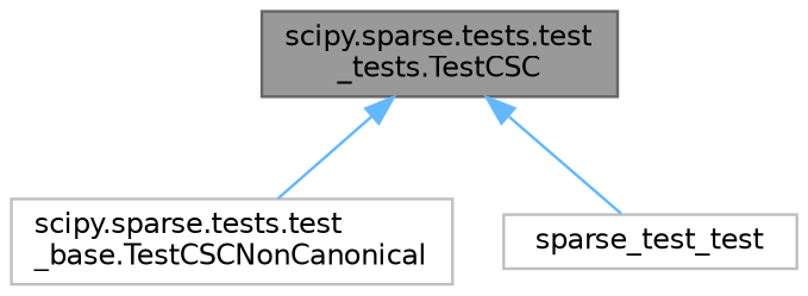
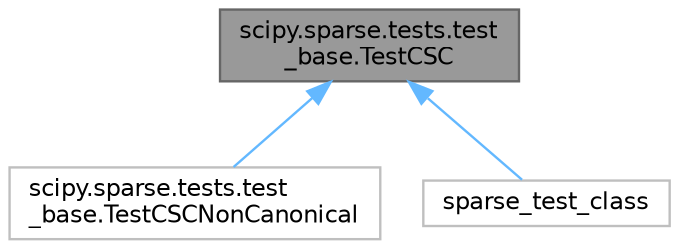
  digraph {
    node [color=grey75 fillcolor=white fontname=Helvetica fontsize=10 shape=box style=filled]
    edge [color=steelblue1 dir=back fontname=Helvetica fontsize=10 labelfontname=Helvetica labelfontsize=10 style=solid]
-   n1 [color=gray40 fillcolor=grey60 fontcolor=black height=0.2 label="scipy.sparse.tests.test\l_tests.TestCSC" width=0.4]
+   n1 [color=gray40 fillcolor=grey60 fontcolor=black height=0.2 label="scipy.sparse.tests.test\l_base.TestCSC" width=0.4]
    n2 [height=0.2 label="scipy.sparse.tests.test\l_base.TestCSCNonCanonical" width=0.4]
-   n3 [height=0.2 label=sparse_test_test width=0.4]
+   n3 [height=0.2 label=sparse_test_class width=0.4]
    n1 -> n2
    n1 -> n3
  }
